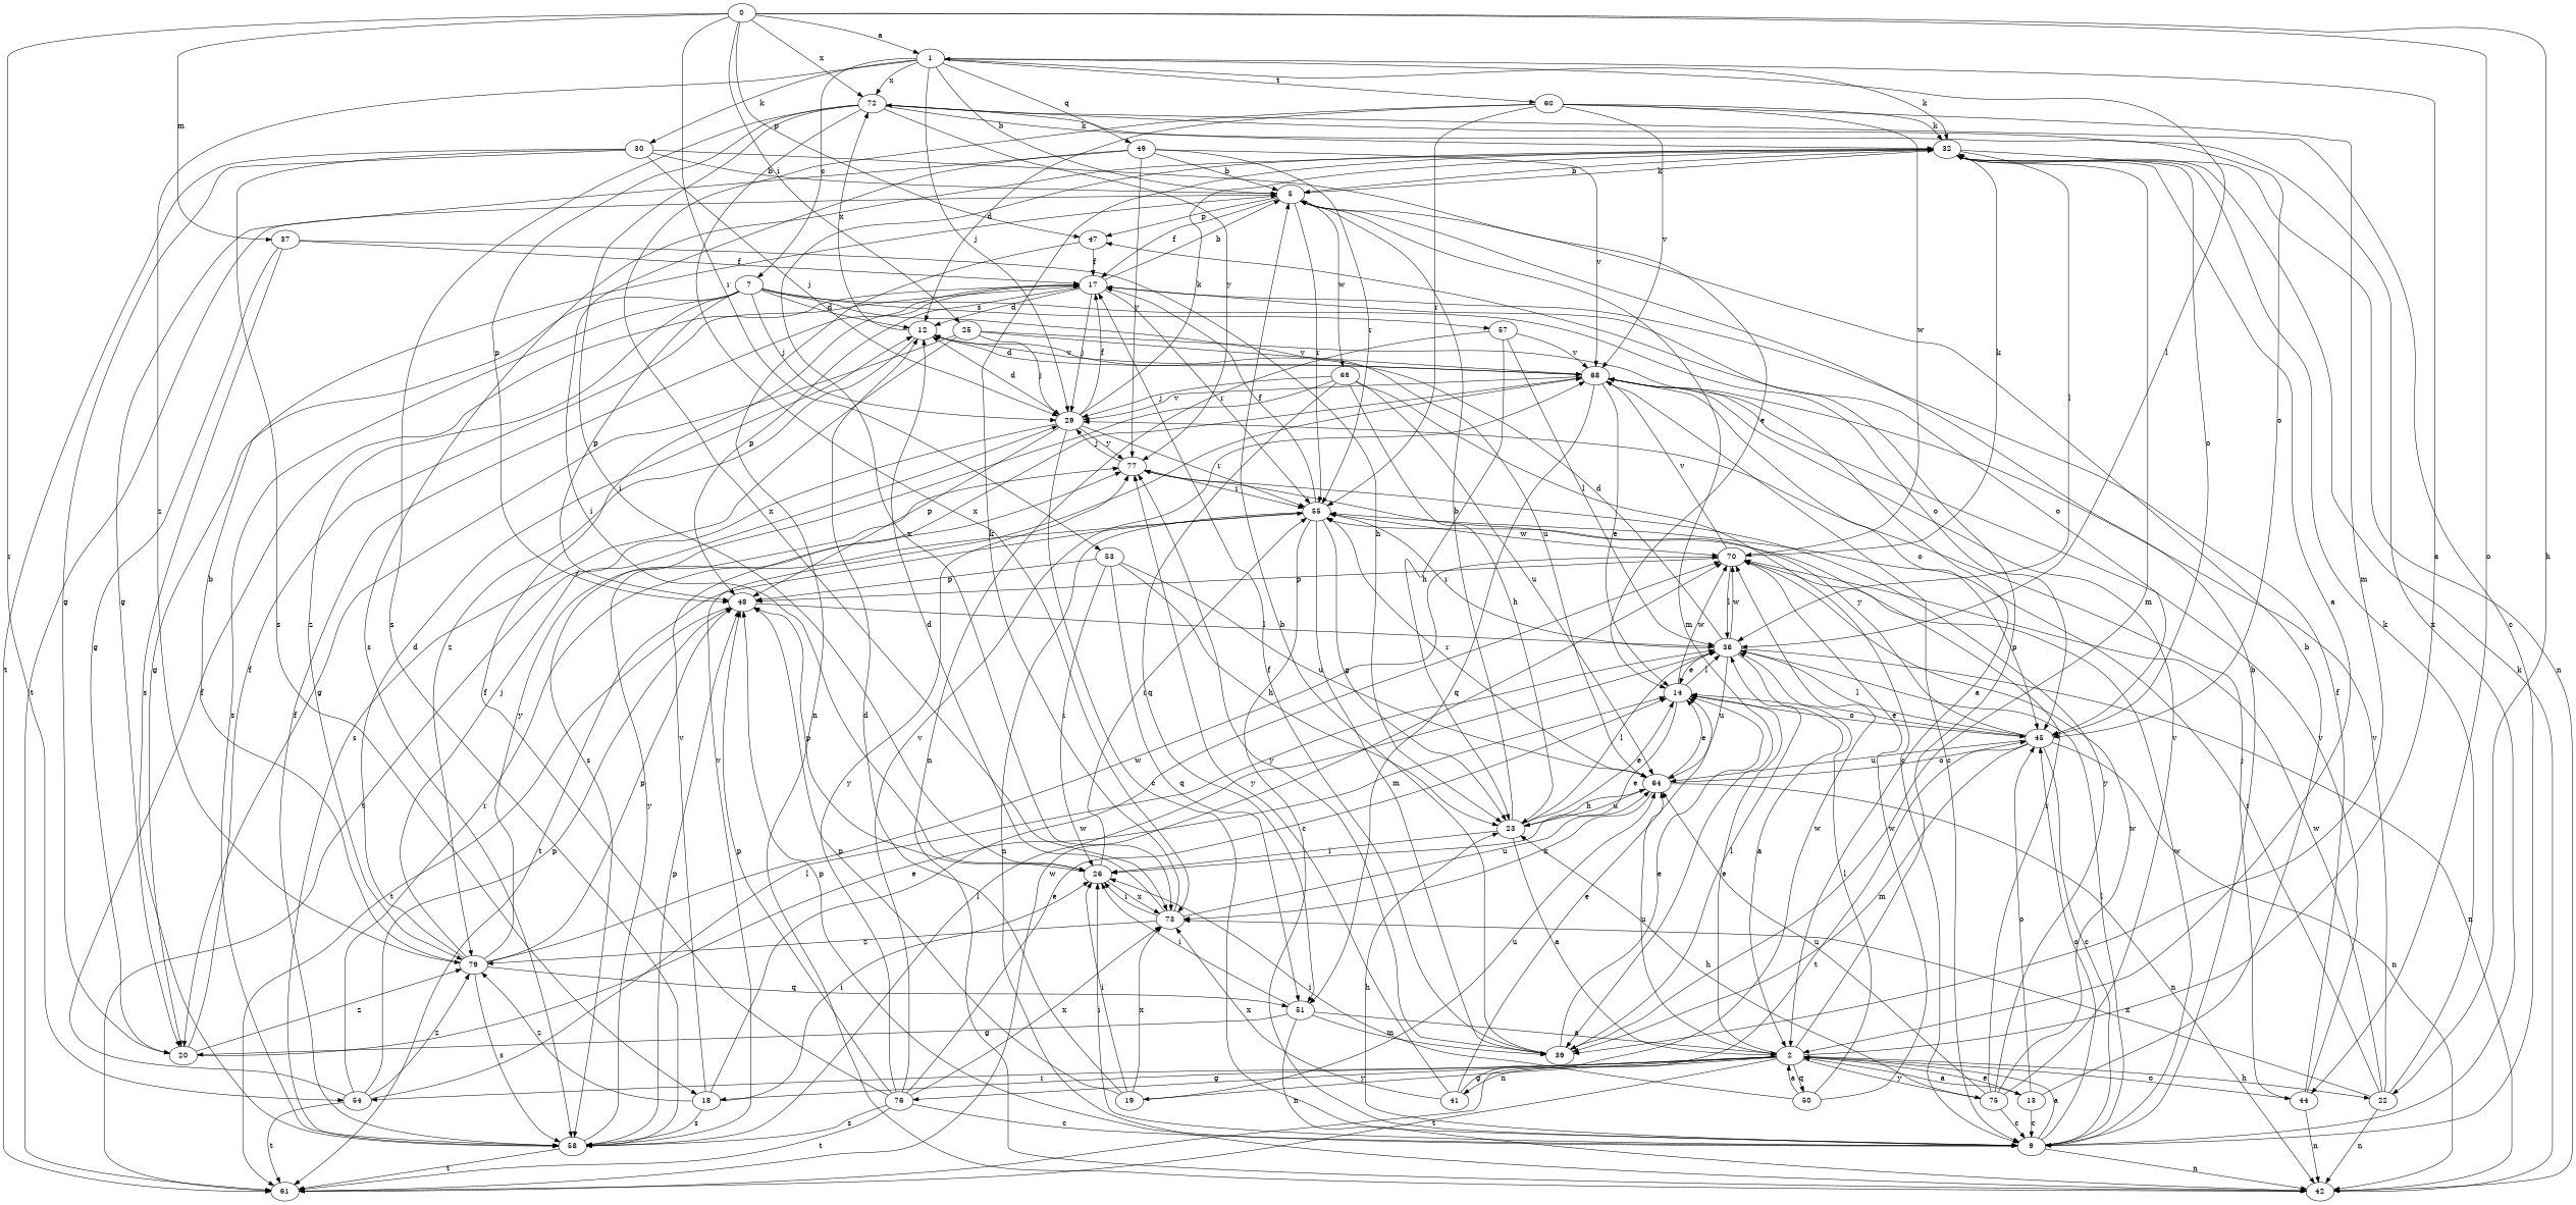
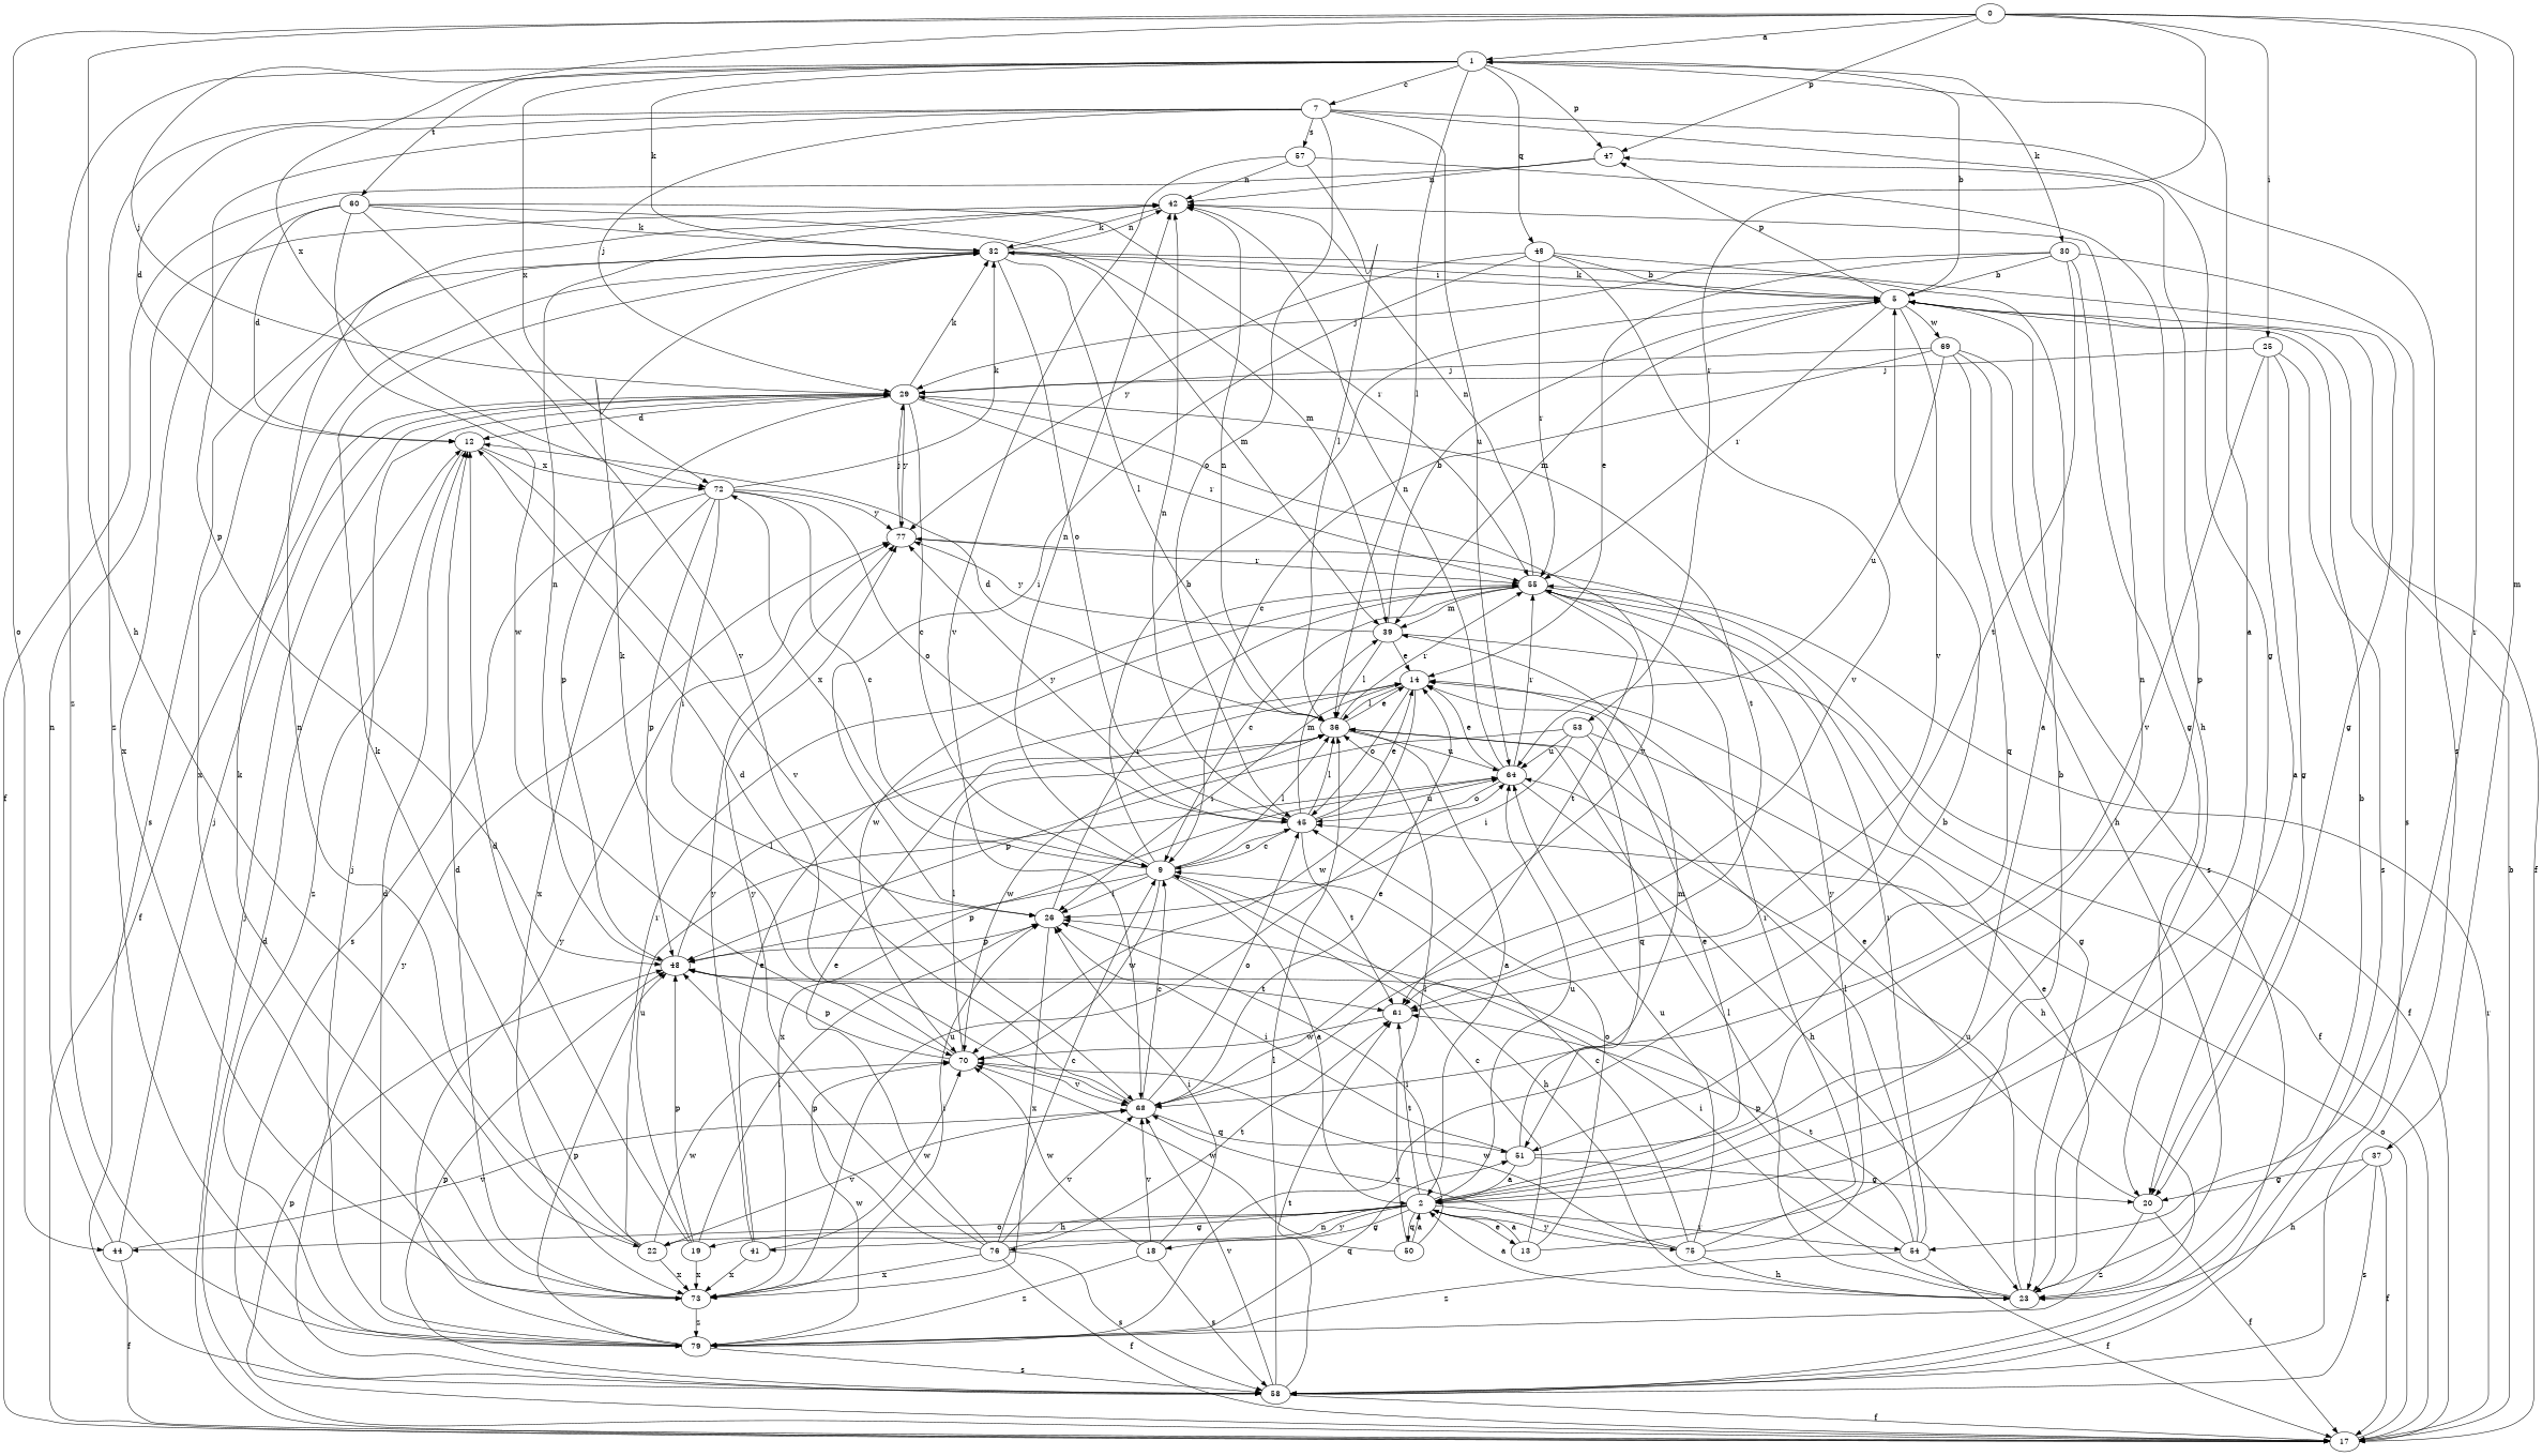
  strict digraph {
    0
    1
    22
    25
    37
    44
    47
    53
    54
    72
    5
    7
    29
    30
    32
    36
    49
    60
    79
    55
    42
    70
    68
    73
    2
    20
    58
    17
    23
    64
    48
    26
    51
    61
    45
    9
    77
    39
    69
    12
    57
    14
    13
    18
    19
    41
    50
    75
    76
    0 -> 1 [label=a]
    0 -> 22 [label=h]
    0 -> 25 [label=i]
    0 -> 37 [label=m]
    0 -> 44 [label=o]
    0 -> 47 [label=p]
    0 -> 53 [label=r]
    0 -> 54 [label=r]
    0 -> 72 [label=x]
+   1 -> 47 [label=p]
    1 -> 72 [label=x]
    1 -> 5 [label=b]
    1 -> 7 [label=c]
    1 -> 29 [label=j]
    1 -> 30 [label=k]
    1 -> 32 [label=k]
    1 -> 36 [label=l]
    1 -> 49 [label=q]
    1 -> 60 [label=t]
    1 -> 79 [label=z]
    22 -> 32 [label=k]
    22 -> 55 [label=r]
    22 -> 42 [label=n]
    22 -> 70 [label=w]
    22 -> 68 [label=v]
    22 -> 73 [label=x]
    25 -> 29 [label=j]
    25 -> 68 [label=v]
    25 -> 2 [label=a]
    25 -> 20 [label=g]
    25 -> 58 [label=s]
    37 -> 20 [label=g]
    37 -> 58 [label=s]
    37 -> 17 [label=f]
    37 -> 23 [label=h]
    44 -> 29 [label=j]
    44 -> 42 [label=n]
    44 -> 68 [label=v]
    44 -> 17 [label=f]
    47 -> 42 [label=n]
    47 -> 17 [label=f]
    53 -> 23 [label=h]
    53 -> 64 [label=u]
    53 -> 48 [label=p]
    53 -> 26 [label=i]
    53 -> 51 [label=q]
    54 -> 36 [label=l]
    54 -> 79 [label=z]
    54 -> 55 [label=r]
    54 -> 17 [label=f]
    54 -> 48 [label=p]
    54 -> 61 [label=t]
    72 -> 32 [label=k]
    72 -> 73 [label=x]
    72 -> 58 [label=s]
    72 -> 48 [label=p]
    72 -> 26 [label=i]
    72 -> 45 [label=o]
    72 -> 9 [label=c]
    72 -> 77 [label=y]
    5 -> 47 [label=p]
    5 -> 32 [label=k]
    5 -> 55 [label=r]
    5 -> 17 [label=f]
-   5 -> 61 [label=t]
+   5 -> 61 [label=v]
    5 -> 39 [label=m]
    5 -> 69 [label=w]
    7 -> 29 [label=j]
    7 -> 79 [label=z]
    7 -> 20 [label=g]
    7 -> 58 [label=s]
    7 -> 64 [label=u]
    7 -> 48 [label=p]
    7 -> 45 [label=o]
    7 -> 12 [label=d]
    7 -> 57 [label=s]
    29 -> 32 [label=k]
    29 -> 55 [label=r]
    29 -> 17 [label=f]
    29 -> 48 [label=p]
    29 -> 61 [label=t]
    29 -> 9 [label=c]
    29 -> 77 [label=y]
    29 -> 12 [label=d]
    30 -> 5 [label=b]
    30 -> 29 [label=j]
    30 -> 20 [label=g]
-   30 -> 18 [label=s]
+   30 -> 58 [label=s]
    30 -> 61 [label=t]
    30 -> 14 [label=e]
-   32 -> 5 [label=b]
+   32 -> 5 [label=i]
    32 -> 36 [label=l]
    32 -> 42 [label=n]
    32 -> 73 [label=x]
    32 -> 2 [label=a]
    32 -> 58 [label=s]
    32 -> 45 [label=o]
    32 -> 39 [label=m]
    36 -> 55 [label=r]
    36 -> 42 [label=n]
    36 -> 70 [label=w]
    36 -> 2 [label=a]
    36 -> 64 [label=u]
    36 -> 12 [label=d]
    36 -> 14 [label=e]
    49 -> 5 [label=b]
    49 -> 55 [label=r]
    49 -> 68 [label=v]
    49 -> 20 [label=g]
    49 -> 26 [label=i]
    49 -> 77 [label=y]
    60 -> 32 [label=k]
    60 -> 55 [label=r]
    60 -> 70 [label=w]
    60 -> 68 [label=v]
    60 -> 73 [label=x]
    60 -> 39 [label=m]
    60 -> 12 [label=d]
    79 -> 5 [label=b]
    79 -> 29 [label=j]
    79 -> 70 [label=w]
    79 -> 58 [label=s]
    79 -> 48 [label=p]
    79 -> 51 [label=q]
    79 -> 77 [label=y]
    79 -> 12 [label=d]
    55 -> 42 [label=n]
    55 -> 70 [label=w]
    55 -> 17 [label=f]
    55 -> 23 [label=g]
    55 -> 61 [label=t]
    55 -> 9 [label=c]
    55 -> 39 [label=m]
    42 -> 32 [label=k]
    70 -> 32 [label=k]
    70 -> 36 [label=l]
    70 -> 68 [label=v]
    70 -> 48 [label=p]
    68 -> 29 [label=v]
    68 -> 51 [label=q]
    68 -> 45 [label=o]
    68 -> 9 [label=c]
    68 -> 12 [label=d]
    68 -> 14 [label=e]
    73 -> 32 [label=k]
    73 -> 79 [label=z]
    73 -> 64 [label=u]
    73 -> 26 [label=i]
    73 -> 12 [label=d]
    2 -> 1 [label=a]
    2 -> 22 [label=h]
    2 -> 44 [label=o]
    2 -> 47 [label=p]
    2 -> 54 [label=r]
    2 -> 64 [label=u]
    2 -> 61 [label=t]
    2 -> 14 [label=e]
    2 -> 13 [label=e]
    2 -> 18 [label=g]
    2 -> 19 [label=g]
    2 -> 41 [label=n]
    2 -> 50 [label=q]
    2 -> 75 [label=y]
    2 -> 76 [label=y]
    20 -> 79 [label=z]
    20 -> 17 [label=f]
    20 -> 14 [label=e]
    58 -> 36 [label=l]
    58 -> 68 [label=v]
    58 -> 17 [label=f]
    58 -> 48 [label=p]
    58 -> 61 [label=t]
    58 -> 77 [label=y]
    17 -> 5 [label=b]
    17 -> 29 [label=j]
    17 -> 55 [label=r]
    17 -> 48 [label=p]
    17 -> 45 [label=o]
    17 -> 12 [label=d]
    23 -> 5 [label=b]
    23 -> 36 [label=l]
    23 -> 2 [label=a]
    23 -> 64 [label=u]
    23 -> 26 [label=i]
    23 -> 14 [label=e]
    64 -> 55 [label=r]
    64 -> 42 [label=n]
    64 -> 73 [label=x]
    64 -> 23 [label=h]
    64 -> 45 [label=o]
    64 -> 14 [label=e]
    48 -> 36 [label=l]
+   48 -> 42 [label=n]
    48 -> 61 [label=t]
    26 -> 55 [label=r]
    26 -> 73 [label=x]
    26 -> 48 [label=p]
    51 -> 42 [label=n]
    51 -> 2 [label=a]
    51 -> 20 [label=g]
    51 -> 26 [label=i]
    51 -> 39 [label=m]
    61 -> 70 [label=w]
    45 -> 36 [label=l]
    45 -> 42 [label=n]
    45 -> 64 [label=u]
    45 -> 61 [label=t]
    45 -> 9 [label=c]
    45 -> 77 [label=y]
    45 -> 39 [label=m]
    45 -> 14 [label=e]
    9 -> 72 [label=x]
    9 -> 5 [label=b]
    9 -> 36 [label=l]
    9 -> 42 [label=n]
    9 -> 70 [label=w]
    9 -> 2 [label=a]
    9 -> 23 [label=h]
    9 -> 48 [label=p]
    9 -> 26 [label=i]
    9 -> 45 [label=o]
    77 -> 29 [label=j]
    77 -> 55 [label=r]
    39 -> 5 [label=b]
    39 -> 36 [label=l]
    39 -> 17 [label=f]
    39 -> 77 [label=y]
    39 -> 14 [label=e]
    69 -> 29 [label=j]
    69 -> 58 [label=s]
    69 -> 23 [label=h]
    69 -> 64 [label=u]
    69 -> 51 [label=q]
    69 -> 9 [label=c]
    12 -> 72 [label=x]
    12 -> 79 [label=z]
    12 -> 68 [label=v]
    57 -> 36 [label=l]
    57 -> 42 [label=n]
    57 -> 68 [label=v]
    57 -> 23 [label=h]
    14 -> 36 [label=l]
    14 -> 70 [label=w]
-   14 -> 26 [label=e]
+   14 -> 26 [label=i]
    14 -> 45 [label=o]
    13 -> 5 [label=b]
    13 -> 2 [label=a]
    13 -> 45 [label=o]
    13 -> 9 [label=c]
    18 -> 79 [label=z]
    18 -> 70 [label=w]
    18 -> 68 [label=v]
    18 -> 58 [label=s]
    18 -> 26 [label=i]
    19 -> 73 [label=x]
    19 -> 64 [label=u]
    19 -> 48 [label=p]
    19 -> 26 [label=i]
    19 -> 12 [label=d]
    41 -> 70 [label=w]
    41 -> 73 [label=x]
    41 -> 77 [label=y]
    41 -> 14 [label=e]
    50 -> 36 [label=l]
    50 -> 70 [label=w]
    50 -> 2 [label=a]
    50 -> 26 [label=i]
    75 -> 55 [label=r]
    75 -> 70 [label=w]
    75 -> 68 [label=v]
    75 -> 23 [label=h]
    75 -> 64 [label=u]
    75 -> 9 [label=c]
    75 -> 77 [label=y]
    76 -> 68 [label=v]
    76 -> 73 [label=x]
    76 -> 58 [label=s]
    76 -> 17 [label=f]
    76 -> 48 [label=p]
    76 -> 61 [label=t]
    76 -> 9 [label=c]
    76 -> 77 [label=y]
    76 -> 14 [label=e]
  }
